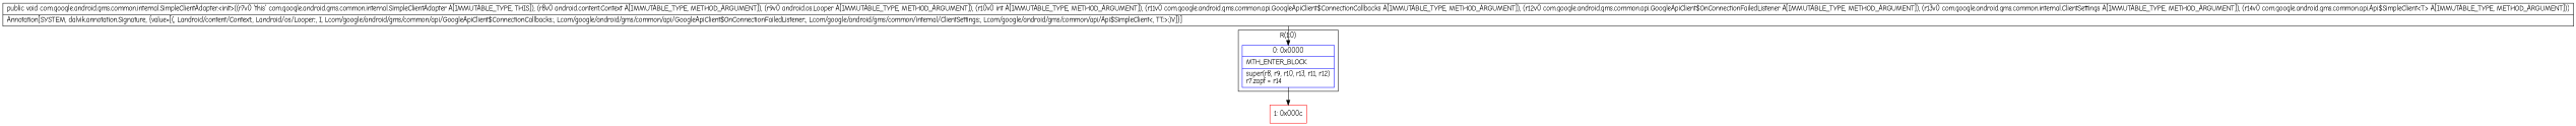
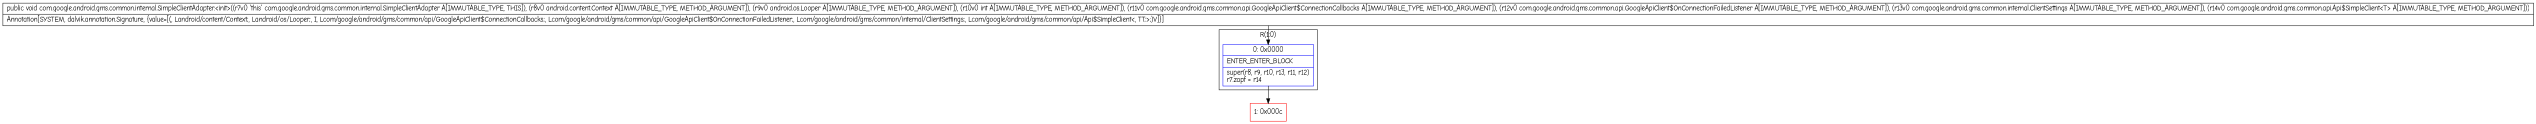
  digraph {
    fontname="Comic Neue"
    node [shape=record fontname="Comic Neue"]
    edge [fontname="Comic Neue"]
-   n1 [color=blue label="{0\:\ 0x0000|MTH_ENTER_BLOCK\l|super(r8, r9, r10, r13, r11, r12)\lr7.zapf = r14\l}"]
+   n1 [color=blue label="{0\:\ 0x0000|ENTER_ENTER_BLOCK\l|super(r8, r9, r10, r13, r11, r12)\lr7.zapf = r14\l}"]
    n2 [color=red label="{1\:\ 0x000c}"]
    n3 [label="{public void com.google.android.gms.common.internal.SimpleClientAdapter.\<init\>((r7v0 'this' com.google.android.gms.common.internal.SimpleClientAdapter A[IMMUTABLE_TYPE, THIS]), (r8v0 android.content.Context A[IMMUTABLE_TYPE, METHOD_ARGUMENT]), (r9v0 android.os.Looper A[IMMUTABLE_TYPE, METHOD_ARGUMENT]), (r10v0 int A[IMMUTABLE_TYPE, METHOD_ARGUMENT]), (r11v0 com.google.android.gms.common.api.GoogleApiClient$ConnectionCallbacks A[IMMUTABLE_TYPE, METHOD_ARGUMENT]), (r12v0 com.google.android.gms.common.api.GoogleApiClient$OnConnectionFailedListener A[IMMUTABLE_TYPE, METHOD_ARGUMENT]), (r13v0 com.google.android.gms.common.internal.ClientSettings A[IMMUTABLE_TYPE, METHOD_ARGUMENT]), (r14v0 com.google.android.gms.common.api.Api$SimpleClient\<T\> A[IMMUTABLE_TYPE, METHOD_ARGUMENT]))  | Annotation[SYSTEM, dalvik.annotation.Signature, \{value=[(, Landroid\/content\/Context;, Landroid\/os\/Looper;, I, Lcom\/google\/android\/gms\/common\/api\/GoogleApiClient$ConnectionCallbacks;, Lcom\/google\/android\/gms\/common\/api\/GoogleApiClient$OnConnectionFailedListener;, Lcom\/google\/android\/gms\/common\/internal\/ClientSettings;, Lcom\/google\/android\/gms\/common\/api\/Api$SimpleClient\<, TT;\>;)V]\}]\l}"]
    subgraph cluster_1 {
      label="R(1:0)"
      n1
    }
    n1 -> n2
    n3 -> n1
  }
